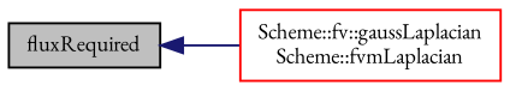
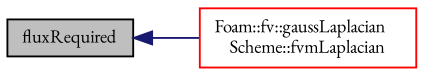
  digraph {
    rankdir=LR
    fontname="EB Garamond"
    node [fontname="EB Garamond" fontsize=10 shape=record]
    n1 [color=black fillcolor=grey75 fontcolor=black height=0.2 label=fluxRequired style=filled width=0.4]
-   n2 [color=red height=0.2 label="Scheme::fv::gaussLaplacian\lScheme::fvmLaplacian" width=0.4]
+   n2 [color=red height=0.2 label="Foam::fv::gaussLaplacian\lScheme::fvmLaplacian" width=0.4]
    n1 -> n2 [color=midnightblue dir=back fontname="EB Garamond" fontsize=10 labelfontname=FreeSans labelfontsize=10 style=solid]
  }
